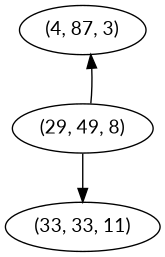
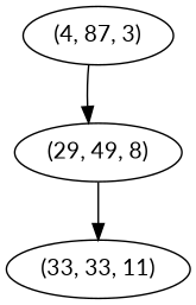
  digraph {
    fontname=Lato
    node [fontname=Lato]
    edge [fontname=Lato]
    "(4, 87, 3)"
    "(29, 49, 8)"
    n3 [label="(33, 33, 11)"]
-   "(29, 49, 8)" -> "(4, 87, 3)"
+   "(4, 87, 3)" -> "(29, 49, 8)"
    "(29, 49, 8)" -> n3
  }
